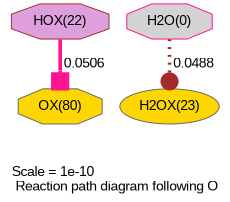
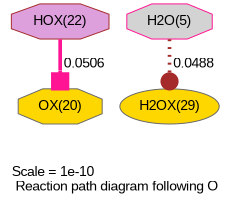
  digraph {
    fontname="Liberation Sans"
    label="Scale = 1e-10\l Reaction path diagram following O"
    node [color=gray40 fillcolor=gold fontname="Liberation Sans" shape=octagon style=filled]
    edge [fontname="Liberation Sans"]
    n1 [color=brown fillcolor=plum label="HOX(22)"]
-   n2 [label="OX(80)"]
-   n3 [label="H2OX(23)" shape=ellipse]
-   n4 [color=deeppink fillcolor=lightgrey label="H2O(0)"]
+   n2 [label="OX(20)"]
+   n3 [label="H2OX(29)" shape=ellipse]
+   n4 [color=deeppink fillcolor=lightgrey label="H2O(5)"]
    n1 -> n2 [arrowhead=box arrowsize=1.87 color=deeppink label=" 0.0506" penwidth=3.75 style=solid]
    n4 -> n3 [arrowhead=dot arrowsize=1.86 color=brown label=" 0.0488" penwidth=3.72 style=dotted]
  }
